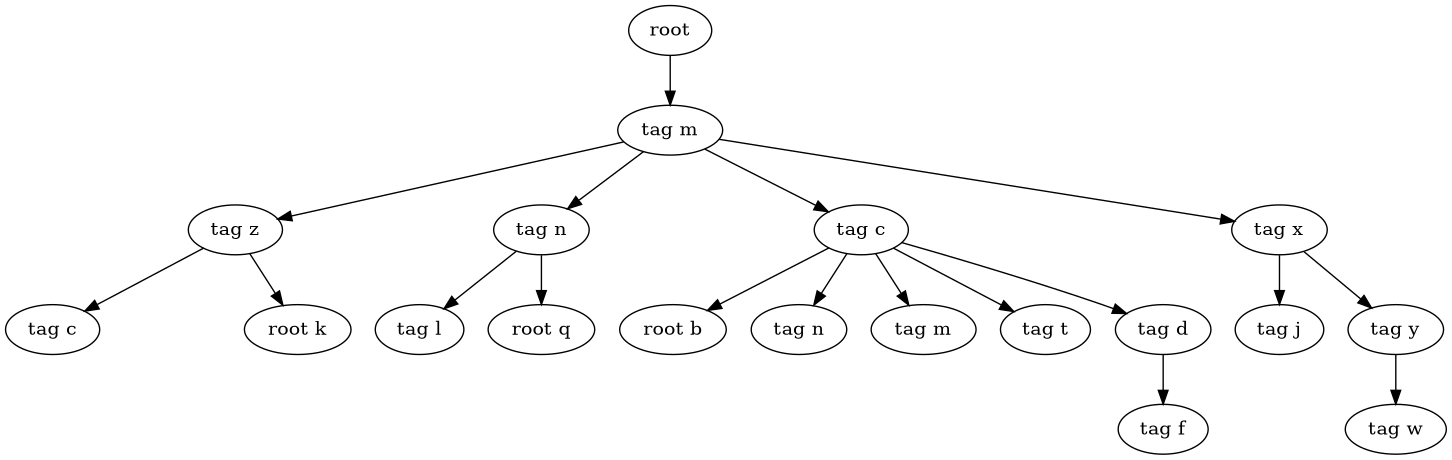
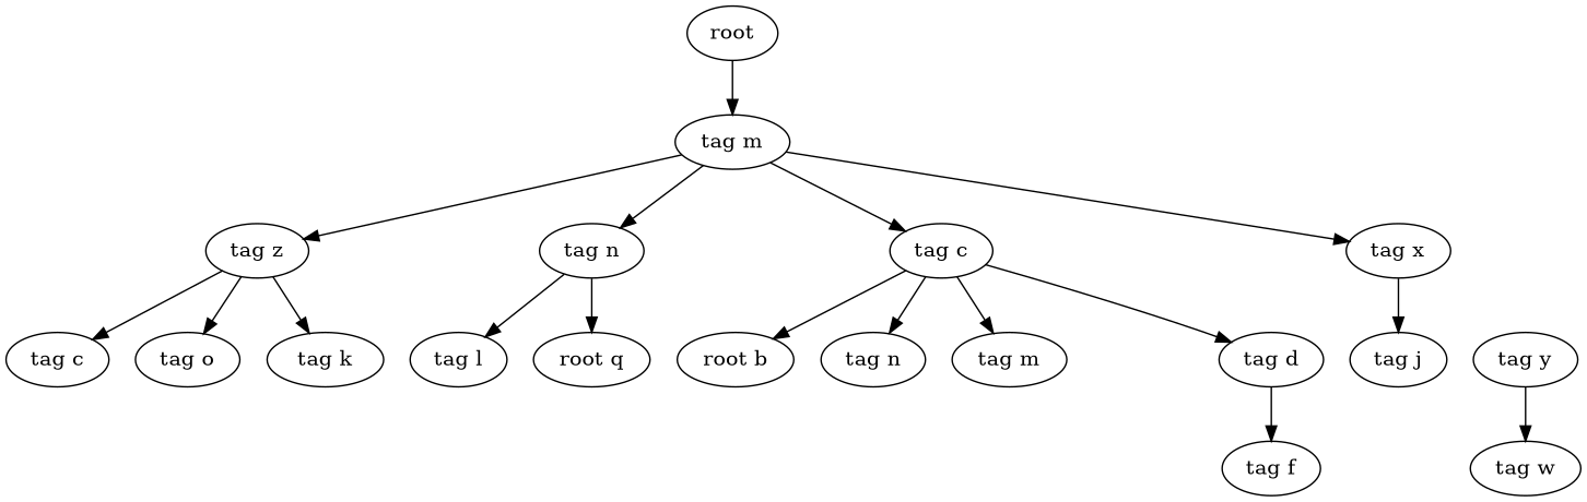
  digraph {
    n1 [label=root]
    n2 [label="tag m"]
    n3 [label="tag z"]
    n4 [label="tag n"]
    n5 [label="tag c"]
    n6 [label="tag x"]
    n7 [label="tag c"]
-   n9 [label="root k"]
+   n8 [label="tag o"]
+   n9 [label="tag k"]
    n10 [label="tag l"]
    n11 [label="root q"]
    n12 [label="root b"]
    n13 [label="tag n"]
    n14 [label="tag m"]
-   n15 [label="tag t"]
    n16 [label="tag d"]
    n17 [label="tag j"]
    n18 [label="tag y"]
    n19 [label="tag f"]
    n20 [label="tag w"]
    n1 -> n2
    n2 -> n3
    n2 -> n4
    n2 -> n5
    n2 -> n6
    n3 -> n7
+   n3 -> n8
    n3 -> n9
    n4 -> n10
    n4 -> n11
    n5 -> n12
    n5 -> n13
    n5 -> n14
-   n5 -> n15
    n5 -> n16
    n6 -> n17
-   n6 -> n18
    n16 -> n19
    n18 -> n20
  }
